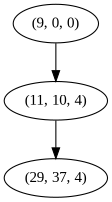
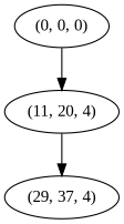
  digraph {
    fontname="Liberation Serif"
    node [fontname="Liberation Serif"]
    edge [fontname="Liberation Serif"]
-   "(0, 0, 0)" [label="(9, 0, 0)"]
-   "(11, 20, 4)" [label="(11, 10, 4)"]
+   "(0, 0, 0)"
+   "(11, 20, 4)"
    "(29, 37, 4)"
    "(0, 0, 0)" -> "(11, 20, 4)"
    "(11, 20, 4)" -> "(29, 37, 4)"
  }
